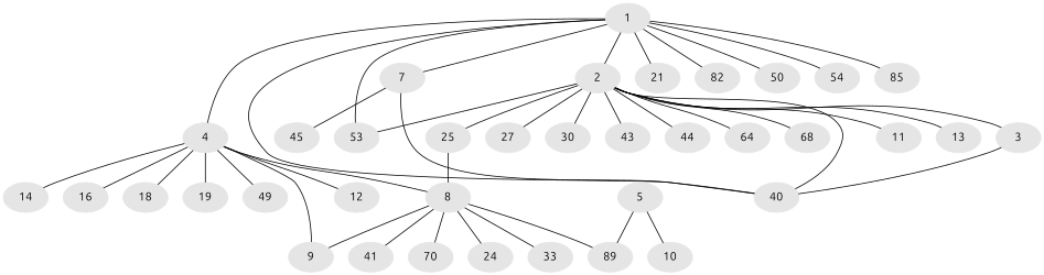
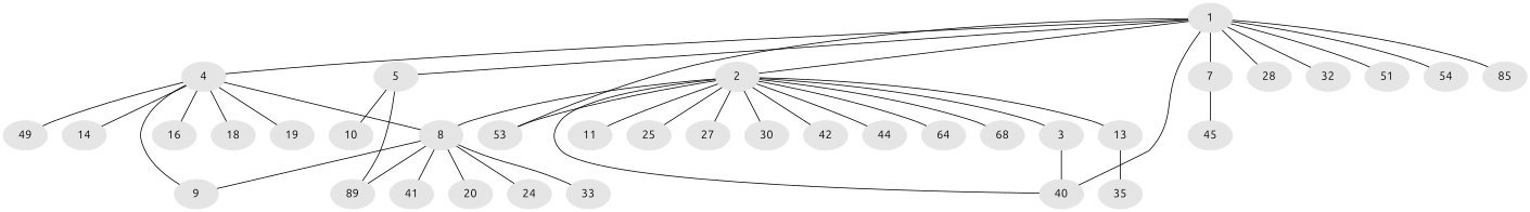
  graph {
    fontname=Ubuntu
    node [color=gray90 fontname=Ubuntu style=filled]
    edge [fontname=Ubuntu]
    1 [super="+6"]
    2
    4
    5 [super="+39+58+50+45"]
    7
-   21
-   32 [label=82]
+   21 [label=28]
+   32
    40 [super="+49"]
-   51 [label=50]
+   51
    53
    54 [super="+56+62"]
    n12 [label=85]
    8 [super="+22+26+31"]
    3
    11
    13
    25
    27
    30 [super="+57"]
-   42 [label=43]
+   42
    44
    64
    68
    9 [super="+59+17"]
-   12
    14
    16
    18 [super="+63+38+23"]
    19 [super="+28"]
    n30 [label=49 super="+55"]
    10 [super="+36"]
    n32 [label=89 super="+46"]
    n33 [label=45]
-   20 [label=70]
+   20
    24 [super="+34"]
    33
    41
+   35
    1 -- 2
    1 -- 4
+   1 -- 5
    1 -- 7
    1 -- 21
    1 -- 32
    1 -- 40
    1 -- 51
    1 -- 53
    1 -- 54
    1 -- n12
    2 -- 40
    2 -- 53
-   25 -- 8 [weight=3]
+   2 -- 8 [weight=3]
    2 -- 3
    2 -- 11
    2 -- 13
    2 -- 25
    2 -- 27
    2 -- 30
    2 -- 42
    2 -- 44
    2 -- 64
    2 -- 68
    4 -- 8
    4 -- 9
-   4 -- 12
    4 -- 14
    4 -- 16
    4 -- 18
    4 -- 19
    4 -- n30
    5 -- 10
    5 -- n32
-   7 -- 40
    7 -- n33
    8 -- 9
    8 -- n32
    8 -- 20
    8 -- 24
    8 -- 33
    8 -- 41
    3 -- 40
+   13 -- 35
  }
